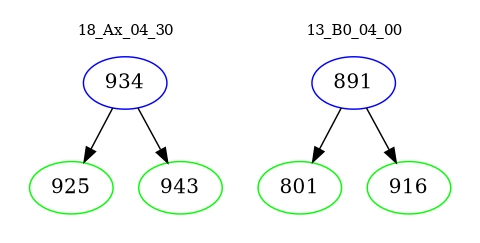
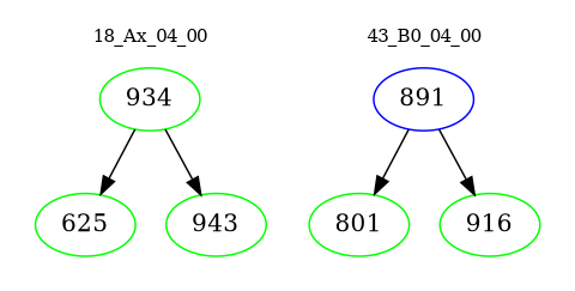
  digraph {
    node [color=green]
    edge [color=black]
-   n1 [color=blue label=934]
-   n2 [label=925]
+   n1 [label=934]
+   n2 [label=625]
    n3 [label=943]
    n4 [color=blue label=891]
    n5 [label=801]
    n6 [label=916]
    subgraph cluster_1 {
      color=white
      fontsize=10
-     label="18_Ax_04_30"
+     label="18_Ax_04_00"
      n1
      n2
      n3
    }
    subgraph cluster_2 {
      color=white
      fontsize=10
-     label="13_B0_04_00"
+     label="43_B0_04_00"
      n4
      n5
      n6
    }
    n1 -> n2
    n1 -> n3
    n4 -> n5
    n4 -> n6
  }
